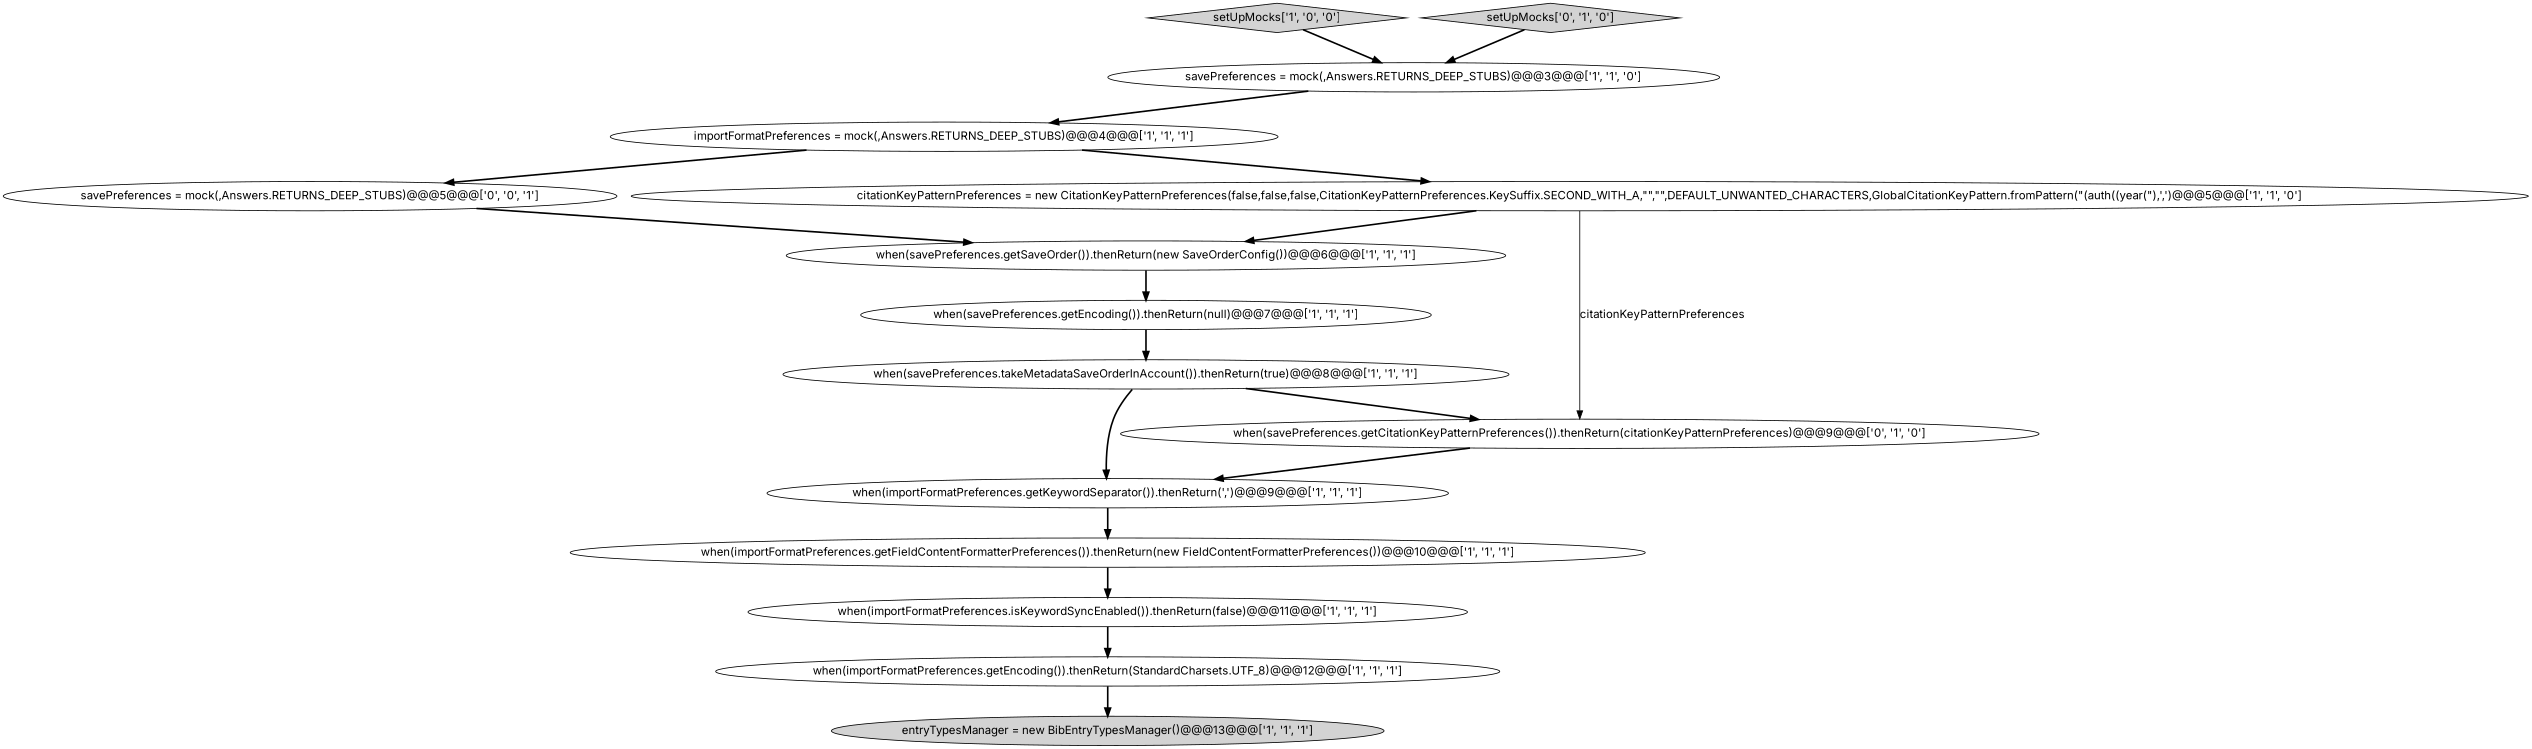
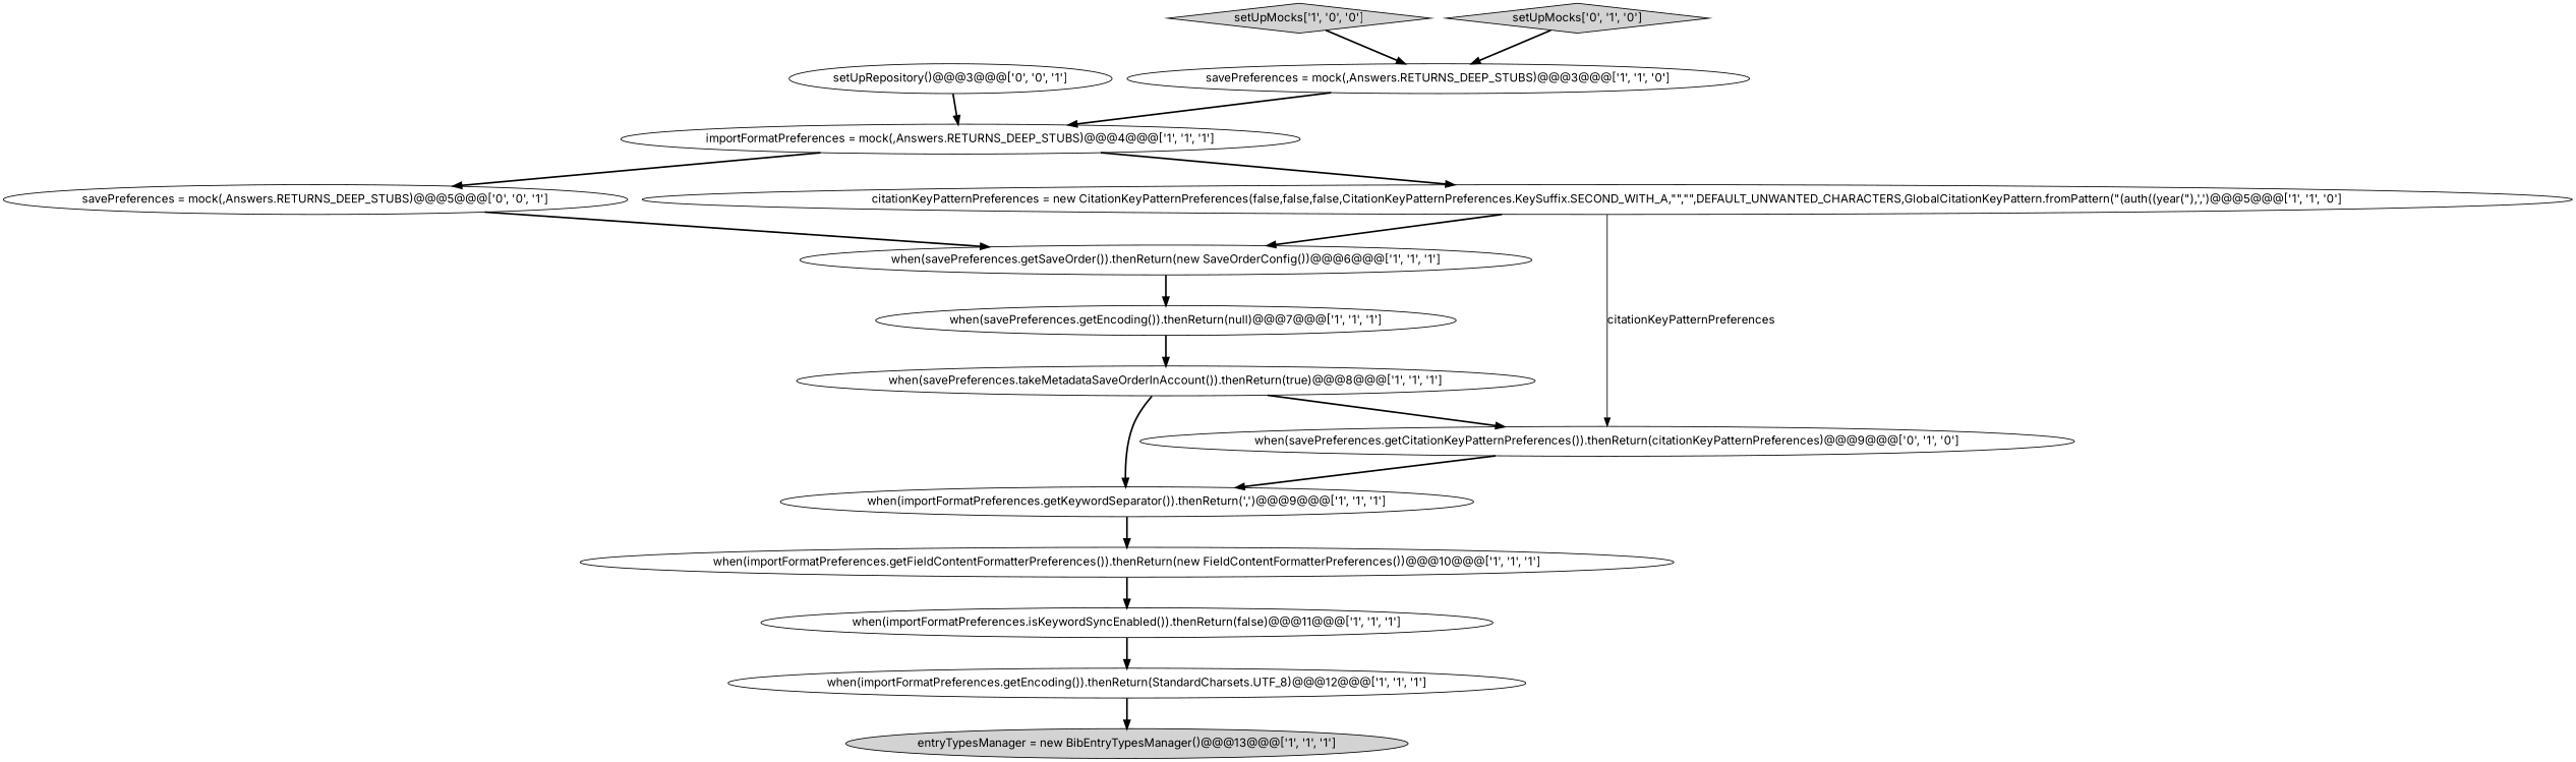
  digraph {
    fontname=Inter
    node [fillcolor=white fontname=Inter shape=ellipse style=filled]
    edge [fontname=Inter style=bold]
    n1 [label="when(importFormatPreferences.getEncoding()).thenReturn(StandardCharsets.UTF_8)@@@12@@@['1', '1', '1']"]
    n2 [fillcolor=lightgray label="entryTypesManager = new BibEntryTypesManager()@@@13@@@['1', '1', '1']"]
    n3 [label="importFormatPreferences = mock(,Answers.RETURNS_DEEP_STUBS)@@@4@@@['1', '1', '1']"]
    n4 [label="savePreferences = mock(,Answers.RETURNS_DEEP_STUBS)@@@5@@@['0', '0', '1']"]
    n5 [label="citationKeyPatternPreferences = new CitationKeyPatternPreferences(false,false,false,CitationKeyPatternPreferences.KeySuffix.SECOND_WITH_A,\"\",\"\",DEFAULT_UNWANTED_CHARACTERS,GlobalCitationKeyPattern.fromPattern(\"(auth((year(\"),',')@@@5@@@['1', '1', '0']"]
    n6 [label="when(savePreferences.getSaveOrder()).thenReturn(new SaveOrderConfig())@@@6@@@['1', '1', '1']"]
    n7 [label="when(savePreferences.getCitationKeyPatternPreferences()).thenReturn(citationKeyPatternPreferences)@@@9@@@['0', '1', '0']"]
    n8 [label="when(savePreferences.getEncoding()).thenReturn(null)@@@7@@@['1', '1', '1']"]
+   n9 [label="setUpRepository()@@@3@@@['0', '0', '1']"]
    n10 [fillcolor=lightgray label="setUpMocks['1', '0', '0']" shape=diamond]
    n11 [label="savePreferences = mock(,Answers.RETURNS_DEEP_STUBS)@@@3@@@['1', '1', '0']"]
    n12 [label="when(importFormatPreferences.getFieldContentFormatterPreferences()).thenReturn(new FieldContentFormatterPreferences())@@@10@@@['1', '1', '1']"]
    n13 [label="when(importFormatPreferences.isKeywordSyncEnabled()).thenReturn(false)@@@11@@@['1', '1', '1']"]
    n14 [label="when(importFormatPreferences.getKeywordSeparator()).thenReturn(',')@@@9@@@['1', '1', '1']"]
    n15 [label="when(savePreferences.takeMetadataSaveOrderInAccount()).thenReturn(true)@@@8@@@['1', '1', '1']"]
    n16 [fillcolor=lightgray label="setUpMocks['0', '1', '0']" shape=diamond]
    n1 -> n2
    n3 -> n4
    n3 -> n5
    n4 -> n6
    n5 -> n6
    n5 -> n7 [label=citationKeyPatternPreferences style=solid]
    n6 -> n8
    n7 -> n14
    n8 -> n15
+   n9 -> n3
    n10 -> n11
    n11 -> n3
    n12 -> n13
    n13 -> n1
    n14 -> n12
    n15 -> n7
    n15 -> n14
    n16 -> n11
  }
